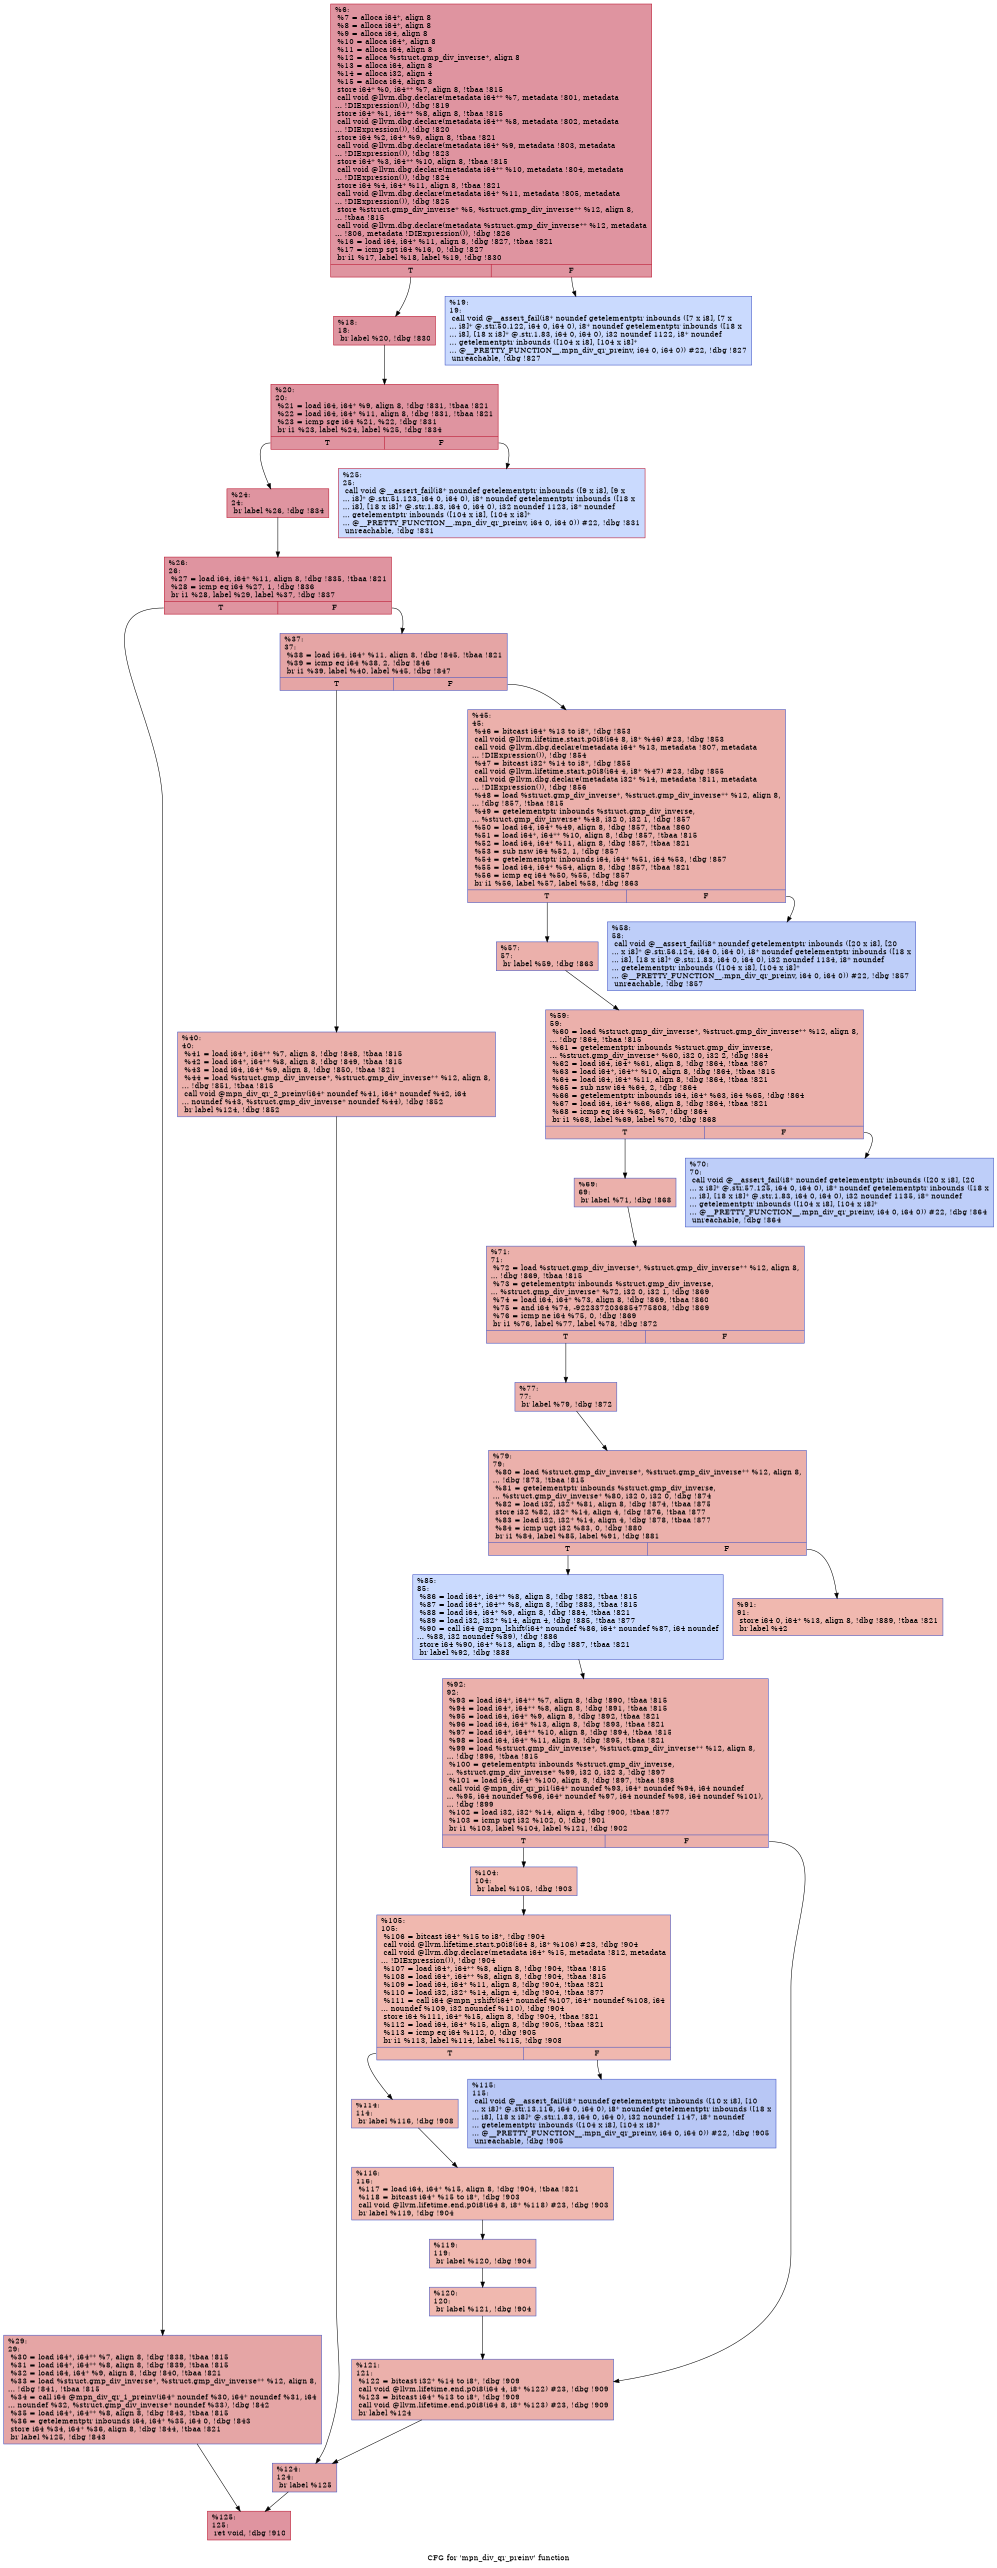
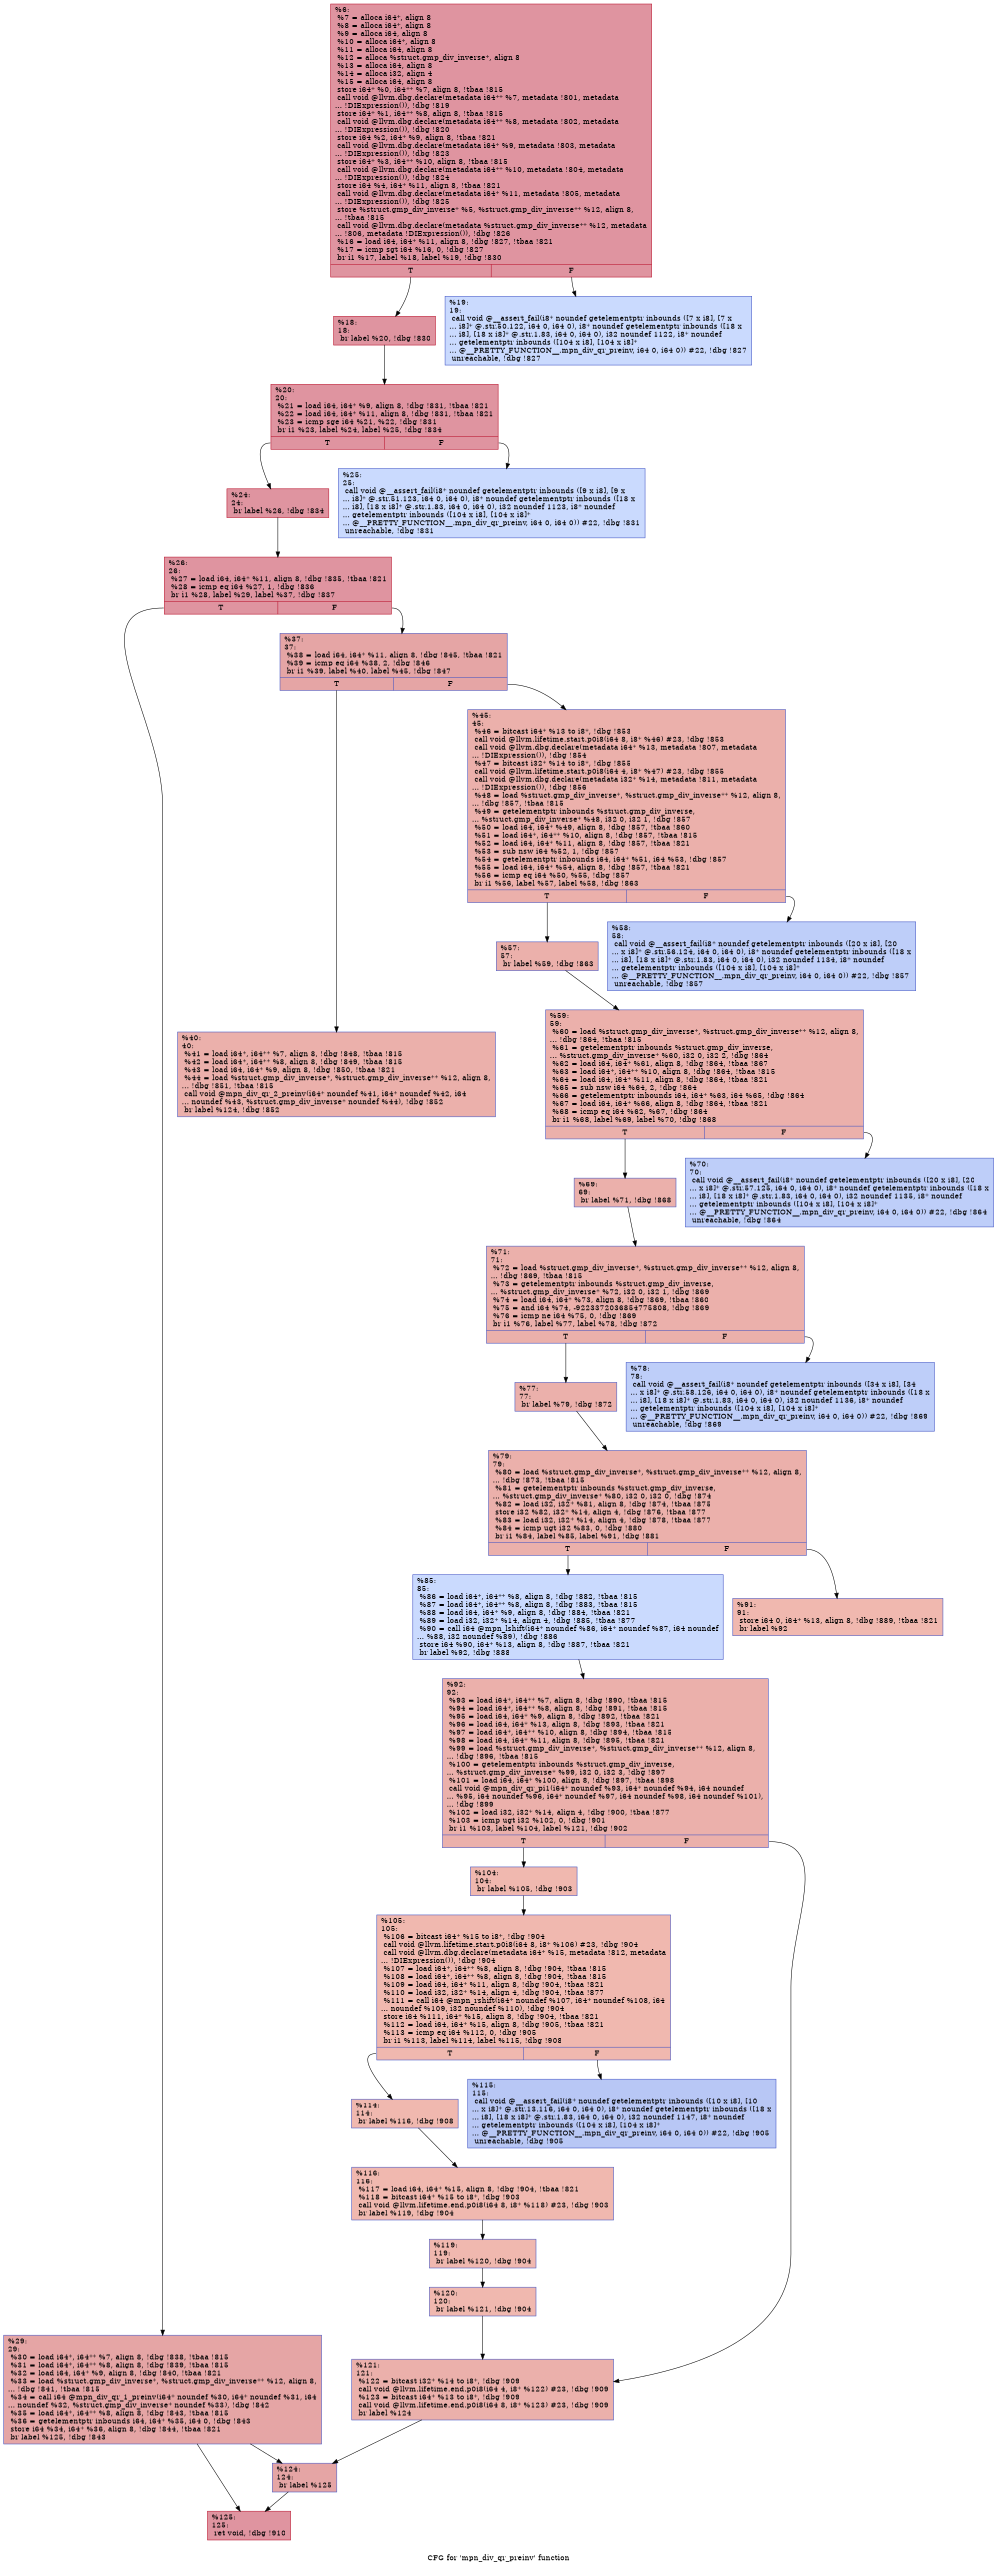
  digraph {
    label="CFG for 'mpn_div_qr_preinv' function"
    node [color="#3d50c3ff" fillcolor="#d24b4070" shape=record style=filled]
    n1 [color="#b70d28ff" fillcolor="#b70d2870" label="{%6:\l  %7 = alloca i64*, align 8\l  %8 = alloca i64*, align 8\l  %9 = alloca i64, align 8\l  %10 = alloca i64*, align 8\l  %11 = alloca i64, align 8\l  %12 = alloca %struct.gmp_div_inverse*, align 8\l  %13 = alloca i64, align 8\l  %14 = alloca i32, align 4\l  %15 = alloca i64, align 8\l  store i64* %0, i64** %7, align 8, !tbaa !815\l  call void @llvm.dbg.declare(metadata i64** %7, metadata !801, metadata\l... !DIExpression()), !dbg !819\l  store i64* %1, i64** %8, align 8, !tbaa !815\l  call void @llvm.dbg.declare(metadata i64** %8, metadata !802, metadata\l... !DIExpression()), !dbg !820\l  store i64 %2, i64* %9, align 8, !tbaa !821\l  call void @llvm.dbg.declare(metadata i64* %9, metadata !803, metadata\l... !DIExpression()), !dbg !823\l  store i64* %3, i64** %10, align 8, !tbaa !815\l  call void @llvm.dbg.declare(metadata i64** %10, metadata !804, metadata\l... !DIExpression()), !dbg !824\l  store i64 %4, i64* %11, align 8, !tbaa !821\l  call void @llvm.dbg.declare(metadata i64* %11, metadata !805, metadata\l... !DIExpression()), !dbg !825\l  store %struct.gmp_div_inverse* %5, %struct.gmp_div_inverse** %12, align 8,\l... !tbaa !815\l  call void @llvm.dbg.declare(metadata %struct.gmp_div_inverse** %12, metadata\l... !806, metadata !DIExpression()), !dbg !826\l  %16 = load i64, i64* %11, align 8, !dbg !827, !tbaa !821\l  %17 = icmp sgt i64 %16, 0, !dbg !827\l  br i1 %17, label %18, label %19, !dbg !830\l|{<s0>T|<s1>F}}"]
    n2 [color="#b70d28ff" fillcolor="#b70d2870" label="{%18:\l18:                                               \l  br label %20, !dbg !830\l}"]
    n3 [fillcolor="#88abfd70" label="{%19:\l19:                                               \l  call void @__assert_fail(i8* noundef getelementptr inbounds ([7 x i8], [7 x\l... i8]* @.str.50.122, i64 0, i64 0), i8* noundef getelementptr inbounds ([18 x\l... i8], [18 x i8]* @.str.1.83, i64 0, i64 0), i32 noundef 1122, i8* noundef\l... getelementptr inbounds ([104 x i8], [104 x i8]*\l... @__PRETTY_FUNCTION__.mpn_div_qr_preinv, i64 0, i64 0)) #22, !dbg !827\l  unreachable, !dbg !827\l}"]
    n4 [color="#b70d28ff" fillcolor="#b70d2870" label="{%20:\l20:                                               \l  %21 = load i64, i64* %9, align 8, !dbg !831, !tbaa !821\l  %22 = load i64, i64* %11, align 8, !dbg !831, !tbaa !821\l  %23 = icmp sge i64 %21, %22, !dbg !831\l  br i1 %23, label %24, label %25, !dbg !834\l|{<s0>T|<s1>F}}"]
    n5 [color="#b70d28ff" fillcolor="#b70d2870" label="{%24:\l24:                                               \l  br label %26, !dbg !834\l}"]
-   n6 [color="#b70d28ff" fillcolor="#88abfd70" label="{%25:\l25:                                               \l  call void @__assert_fail(i8* noundef getelementptr inbounds ([9 x i8], [9 x\l... i8]* @.str.51.123, i64 0, i64 0), i8* noundef getelementptr inbounds ([18 x\l... i8], [18 x i8]* @.str.1.83, i64 0, i64 0), i32 noundef 1123, i8* noundef\l... getelementptr inbounds ([104 x i8], [104 x i8]*\l... @__PRETTY_FUNCTION__.mpn_div_qr_preinv, i64 0, i64 0)) #22, !dbg !831\l  unreachable, !dbg !831\l}"]
+   n6 [fillcolor="#88abfd70" label="{%25:\l25:                                               \l  call void @__assert_fail(i8* noundef getelementptr inbounds ([9 x i8], [9 x\l... i8]* @.str.51.123, i64 0, i64 0), i8* noundef getelementptr inbounds ([18 x\l... i8], [18 x i8]* @.str.1.83, i64 0, i64 0), i32 noundef 1123, i8* noundef\l... getelementptr inbounds ([104 x i8], [104 x i8]*\l... @__PRETTY_FUNCTION__.mpn_div_qr_preinv, i64 0, i64 0)) #22, !dbg !831\l  unreachable, !dbg !831\l}"]
    n7 [color="#b70d28ff" fillcolor="#b70d2870" label="{%26:\l26:                                               \l  %27 = load i64, i64* %11, align 8, !dbg !835, !tbaa !821\l  %28 = icmp eq i64 %27, 1, !dbg !836\l  br i1 %28, label %29, label %37, !dbg !837\l|{<s0>T|<s1>F}}"]
    n8 [fillcolor="#c5333470" label="{%29:\l29:                                               \l  %30 = load i64*, i64** %7, align 8, !dbg !838, !tbaa !815\l  %31 = load i64*, i64** %8, align 8, !dbg !839, !tbaa !815\l  %32 = load i64, i64* %9, align 8, !dbg !840, !tbaa !821\l  %33 = load %struct.gmp_div_inverse*, %struct.gmp_div_inverse** %12, align 8,\l... !dbg !841, !tbaa !815\l  %34 = call i64 @mpn_div_qr_1_preinv(i64* noundef %30, i64* noundef %31, i64\l... noundef %32, %struct.gmp_div_inverse* noundef %33), !dbg !842\l  %35 = load i64*, i64** %8, align 8, !dbg !843, !tbaa !815\l  %36 = getelementptr inbounds i64, i64* %35, i64 0, !dbg !843\l  store i64 %34, i64* %36, align 8, !dbg !844, !tbaa !821\l  br label %125, !dbg !843\l}"]
    n9 [fillcolor="#c5333470" label="{%37:\l37:                                               \l  %38 = load i64, i64* %11, align 8, !dbg !845, !tbaa !821\l  %39 = icmp eq i64 %38, 2, !dbg !846\l  br i1 %39, label %40, label %45, !dbg !847\l|{<s0>T|<s1>F}}"]
    n10 [color="#b70d28ff" fillcolor="#b70d2870" label="{%125:\l125:                                              \l  ret void, !dbg !910\l}"]
    n11 [label="{%40:\l40:                                               \l  %41 = load i64*, i64** %7, align 8, !dbg !848, !tbaa !815\l  %42 = load i64*, i64** %8, align 8, !dbg !849, !tbaa !815\l  %43 = load i64, i64* %9, align 8, !dbg !850, !tbaa !821\l  %44 = load %struct.gmp_div_inverse*, %struct.gmp_div_inverse** %12, align 8,\l... !dbg !851, !tbaa !815\l  call void @mpn_div_qr_2_preinv(i64* noundef %41, i64* noundef %42, i64\l... noundef %43, %struct.gmp_div_inverse* noundef %44), !dbg !852\l  br label %124, !dbg !852\l}"]
    n12 [label="{%45:\l45:                                               \l  %46 = bitcast i64* %13 to i8*, !dbg !853\l  call void @llvm.lifetime.start.p0i8(i64 8, i8* %46) #23, !dbg !853\l  call void @llvm.dbg.declare(metadata i64* %13, metadata !807, metadata\l... !DIExpression()), !dbg !854\l  %47 = bitcast i32* %14 to i8*, !dbg !855\l  call void @llvm.lifetime.start.p0i8(i64 4, i8* %47) #23, !dbg !855\l  call void @llvm.dbg.declare(metadata i32* %14, metadata !811, metadata\l... !DIExpression()), !dbg !856\l  %48 = load %struct.gmp_div_inverse*, %struct.gmp_div_inverse** %12, align 8,\l... !dbg !857, !tbaa !815\l  %49 = getelementptr inbounds %struct.gmp_div_inverse,\l... %struct.gmp_div_inverse* %48, i32 0, i32 1, !dbg !857\l  %50 = load i64, i64* %49, align 8, !dbg !857, !tbaa !860\l  %51 = load i64*, i64** %10, align 8, !dbg !857, !tbaa !815\l  %52 = load i64, i64* %11, align 8, !dbg !857, !tbaa !821\l  %53 = sub nsw i64 %52, 1, !dbg !857\l  %54 = getelementptr inbounds i64, i64* %51, i64 %53, !dbg !857\l  %55 = load i64, i64* %54, align 8, !dbg !857, !tbaa !821\l  %56 = icmp eq i64 %50, %55, !dbg !857\l  br i1 %56, label %57, label %58, !dbg !863\l|{<s0>T|<s1>F}}"]
    n13 [fillcolor="#c5333470" label="{%124:\l124:                                              \l  br label %125\l}"]
    n14 [label="{%57:\l57:                                               \l  br label %59, !dbg !863\l}"]
    n15 [fillcolor="#6c8ff170" label="{%58:\l58:                                               \l  call void @__assert_fail(i8* noundef getelementptr inbounds ([20 x i8], [20\l... x i8]* @.str.56.124, i64 0, i64 0), i8* noundef getelementptr inbounds ([18 x\l... i8], [18 x i8]* @.str.1.83, i64 0, i64 0), i32 noundef 1134, i8* noundef\l... getelementptr inbounds ([104 x i8], [104 x i8]*\l... @__PRETTY_FUNCTION__.mpn_div_qr_preinv, i64 0, i64 0)) #22, !dbg !857\l  unreachable, !dbg !857\l}"]
    n16 [label="{%59:\l59:                                               \l  %60 = load %struct.gmp_div_inverse*, %struct.gmp_div_inverse** %12, align 8,\l... !dbg !864, !tbaa !815\l  %61 = getelementptr inbounds %struct.gmp_div_inverse,\l... %struct.gmp_div_inverse* %60, i32 0, i32 2, !dbg !864\l  %62 = load i64, i64* %61, align 8, !dbg !864, !tbaa !867\l  %63 = load i64*, i64** %10, align 8, !dbg !864, !tbaa !815\l  %64 = load i64, i64* %11, align 8, !dbg !864, !tbaa !821\l  %65 = sub nsw i64 %64, 2, !dbg !864\l  %66 = getelementptr inbounds i64, i64* %63, i64 %65, !dbg !864\l  %67 = load i64, i64* %66, align 8, !dbg !864, !tbaa !821\l  %68 = icmp eq i64 %62, %67, !dbg !864\l  br i1 %68, label %69, label %70, !dbg !868\l|{<s0>T|<s1>F}}"]
    n17 [label="{%69:\l69:                                               \l  br label %71, !dbg !868\l}"]
    n18 [fillcolor="#6c8ff170" label="{%70:\l70:                                               \l  call void @__assert_fail(i8* noundef getelementptr inbounds ([20 x i8], [20\l... x i8]* @.str.57.125, i64 0, i64 0), i8* noundef getelementptr inbounds ([18 x\l... i8], [18 x i8]* @.str.1.83, i64 0, i64 0), i32 noundef 1135, i8* noundef\l... getelementptr inbounds ([104 x i8], [104 x i8]*\l... @__PRETTY_FUNCTION__.mpn_div_qr_preinv, i64 0, i64 0)) #22, !dbg !864\l  unreachable, !dbg !864\l}"]
    n19 [label="{%71:\l71:                                               \l  %72 = load %struct.gmp_div_inverse*, %struct.gmp_div_inverse** %12, align 8,\l... !dbg !869, !tbaa !815\l  %73 = getelementptr inbounds %struct.gmp_div_inverse,\l... %struct.gmp_div_inverse* %72, i32 0, i32 1, !dbg !869\l  %74 = load i64, i64* %73, align 8, !dbg !869, !tbaa !860\l  %75 = and i64 %74, -9223372036854775808, !dbg !869\l  %76 = icmp ne i64 %75, 0, !dbg !869\l  br i1 %76, label %77, label %78, !dbg !872\l|{<s0>T|<s1>F}}"]
    n20 [label="{%77:\l77:                                               \l  br label %79, !dbg !872\l}"]
+   n21 [fillcolor="#6c8ff170" label="{%78:\l78:                                               \l  call void @__assert_fail(i8* noundef getelementptr inbounds ([34 x i8], [34\l... x i8]* @.str.58.126, i64 0, i64 0), i8* noundef getelementptr inbounds ([18 x\l... i8], [18 x i8]* @.str.1.83, i64 0, i64 0), i32 noundef 1136, i8* noundef\l... getelementptr inbounds ([104 x i8], [104 x i8]*\l... @__PRETTY_FUNCTION__.mpn_div_qr_preinv, i64 0, i64 0)) #22, !dbg !869\l  unreachable, !dbg !869\l}"]
    n22 [label="{%79:\l79:                                               \l  %80 = load %struct.gmp_div_inverse*, %struct.gmp_div_inverse** %12, align 8,\l... !dbg !873, !tbaa !815\l  %81 = getelementptr inbounds %struct.gmp_div_inverse,\l... %struct.gmp_div_inverse* %80, i32 0, i32 0, !dbg !874\l  %82 = load i32, i32* %81, align 8, !dbg !874, !tbaa !875\l  store i32 %82, i32* %14, align 4, !dbg !876, !tbaa !877\l  %83 = load i32, i32* %14, align 4, !dbg !878, !tbaa !877\l  %84 = icmp ugt i32 %83, 0, !dbg !880\l  br i1 %84, label %85, label %91, !dbg !881\l|{<s0>T|<s1>F}}"]
    n23 [fillcolor="#88abfd70" label="{%85:\l85:                                               \l  %86 = load i64*, i64** %8, align 8, !dbg !882, !tbaa !815\l  %87 = load i64*, i64** %8, align 8, !dbg !883, !tbaa !815\l  %88 = load i64, i64* %9, align 8, !dbg !884, !tbaa !821\l  %89 = load i32, i32* %14, align 4, !dbg !885, !tbaa !877\l  %90 = call i64 @mpn_lshift(i64* noundef %86, i64* noundef %87, i64 noundef\l... %88, i32 noundef %89), !dbg !886\l  store i64 %90, i64* %13, align 8, !dbg !887, !tbaa !821\l  br label %92, !dbg !888\l}"]
-   n24 [fillcolor="#dc5d4a70" label="{%91:\l91:                                               \l  store i64 0, i64* %13, align 8, !dbg !889, !tbaa !821\l  br label %42\l}"]
+   n24 [fillcolor="#dc5d4a70" label="{%91:\l91:                                               \l  store i64 0, i64* %13, align 8, !dbg !889, !tbaa !821\l  br label %92\l}"]
    n25 [label="{%92:\l92:                                               \l  %93 = load i64*, i64** %7, align 8, !dbg !890, !tbaa !815\l  %94 = load i64*, i64** %8, align 8, !dbg !891, !tbaa !815\l  %95 = load i64, i64* %9, align 8, !dbg !892, !tbaa !821\l  %96 = load i64, i64* %13, align 8, !dbg !893, !tbaa !821\l  %97 = load i64*, i64** %10, align 8, !dbg !894, !tbaa !815\l  %98 = load i64, i64* %11, align 8, !dbg !895, !tbaa !821\l  %99 = load %struct.gmp_div_inverse*, %struct.gmp_div_inverse** %12, align 8,\l... !dbg !896, !tbaa !815\l  %100 = getelementptr inbounds %struct.gmp_div_inverse,\l... %struct.gmp_div_inverse* %99, i32 0, i32 3, !dbg !897\l  %101 = load i64, i64* %100, align 8, !dbg !897, !tbaa !898\l  call void @mpn_div_qr_pi1(i64* noundef %93, i64* noundef %94, i64 noundef\l... %95, i64 noundef %96, i64* noundef %97, i64 noundef %98, i64 noundef %101),\l... !dbg !899\l  %102 = load i32, i32* %14, align 4, !dbg !900, !tbaa !877\l  %103 = icmp ugt i32 %102, 0, !dbg !901\l  br i1 %103, label %104, label %121, !dbg !902\l|{<s0>T|<s1>F}}"]
    n26 [fillcolor="#dc5d4a70" label="{%104:\l104:                                              \l  br label %105, !dbg !903\l}"]
    n27 [label="{%121:\l121:                                              \l  %122 = bitcast i32* %14 to i8*, !dbg !909\l  call void @llvm.lifetime.end.p0i8(i64 4, i8* %122) #23, !dbg !909\l  %123 = bitcast i64* %13 to i8*, !dbg !909\l  call void @llvm.lifetime.end.p0i8(i64 8, i8* %123) #23, !dbg !909\l  br label %124\l}"]
    n28 [fillcolor="#dc5d4a70" label="{%105:\l105:                                              \l  %106 = bitcast i64* %15 to i8*, !dbg !904\l  call void @llvm.lifetime.start.p0i8(i64 8, i8* %106) #23, !dbg !904\l  call void @llvm.dbg.declare(metadata i64* %15, metadata !812, metadata\l... !DIExpression()), !dbg !904\l  %107 = load i64*, i64** %8, align 8, !dbg !904, !tbaa !815\l  %108 = load i64*, i64** %8, align 8, !dbg !904, !tbaa !815\l  %109 = load i64, i64* %11, align 8, !dbg !904, !tbaa !821\l  %110 = load i32, i32* %14, align 4, !dbg !904, !tbaa !877\l  %111 = call i64 @mpn_rshift(i64* noundef %107, i64* noundef %108, i64\l... noundef %109, i32 noundef %110), !dbg !904\l  store i64 %111, i64* %15, align 8, !dbg !904, !tbaa !821\l  %112 = load i64, i64* %15, align 8, !dbg !905, !tbaa !821\l  %113 = icmp eq i64 %112, 0, !dbg !905\l  br i1 %113, label %114, label %115, !dbg !908\l|{<s0>T|<s1>F}}"]
    n29 [fillcolor="#dc5d4a70" label="{%114:\l114:                                              \l  br label %116, !dbg !908\l}"]
    n30 [fillcolor="#5f7fe870" label="{%115:\l115:                                              \l  call void @__assert_fail(i8* noundef getelementptr inbounds ([10 x i8], [10\l... x i8]* @.str.13.116, i64 0, i64 0), i8* noundef getelementptr inbounds ([18 x\l... i8], [18 x i8]* @.str.1.83, i64 0, i64 0), i32 noundef 1147, i8* noundef\l... getelementptr inbounds ([104 x i8], [104 x i8]*\l... @__PRETTY_FUNCTION__.mpn_div_qr_preinv, i64 0, i64 0)) #22, !dbg !905\l  unreachable, !dbg !905\l}"]
    n31 [fillcolor="#dc5d4a70" label="{%116:\l116:                                              \l  %117 = load i64, i64* %15, align 8, !dbg !904, !tbaa !821\l  %118 = bitcast i64* %15 to i8*, !dbg !903\l  call void @llvm.lifetime.end.p0i8(i64 8, i8* %118) #23, !dbg !903\l  br label %119, !dbg !904\l}"]
    n32 [fillcolor="#dc5d4a70" label="{%119:\l119:                                              \l  br label %120, !dbg !904\l}"]
    n33 [fillcolor="#dc5d4a70" label="{%120:\l120:                                              \l  br label %121, !dbg !904\l}"]
    n1 -> n2 [tailport=s0]
    n1 -> n3 [tailport=s1]
    n2 -> n4
    n4 -> n5 [tailport=s0]
    n4 -> n6 [tailport=s1]
    n5 -> n7
    n7 -> n8 [tailport=s0]
    n7 -> n9 [tailport=s1]
    n8 -> n10
    n9 -> n11 [tailport=s0]
    n9 -> n12 [tailport=s1]
-   n11 -> n13
+   n8 -> n13
    n12 -> n14 [tailport=s0]
    n12 -> n15 [tailport=s1]
    n13 -> n10
    n14 -> n16
    n16 -> n17 [tailport=s0]
    n16 -> n18 [tailport=s1]
    n17 -> n19
    n19 -> n20 [tailport=s0]
+   n19 -> n21 [tailport=s1]
    n20 -> n22
    n22 -> n23 [tailport=s0]
    n22 -> n24 [tailport=s1]
    n23 -> n25
    n25 -> n26 [tailport=s0]
    n25 -> n27 [tailport=s1]
    n26 -> n28
    n27 -> n13
    n28 -> n29 [tailport=s0]
    n28 -> n30 [tailport=s1]
    n29 -> n31
    n31 -> n32
    n32 -> n33
    n33 -> n27
  }
